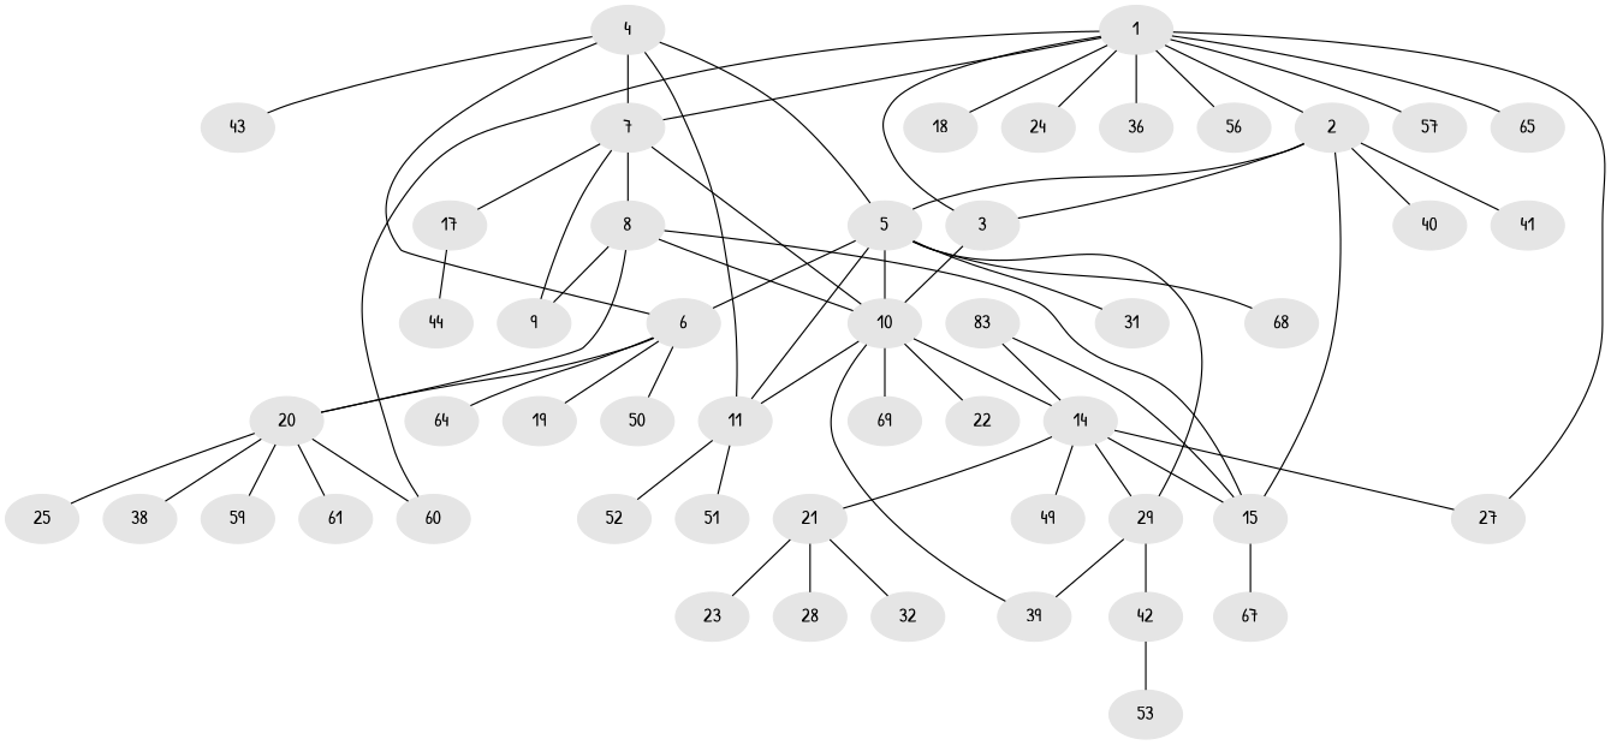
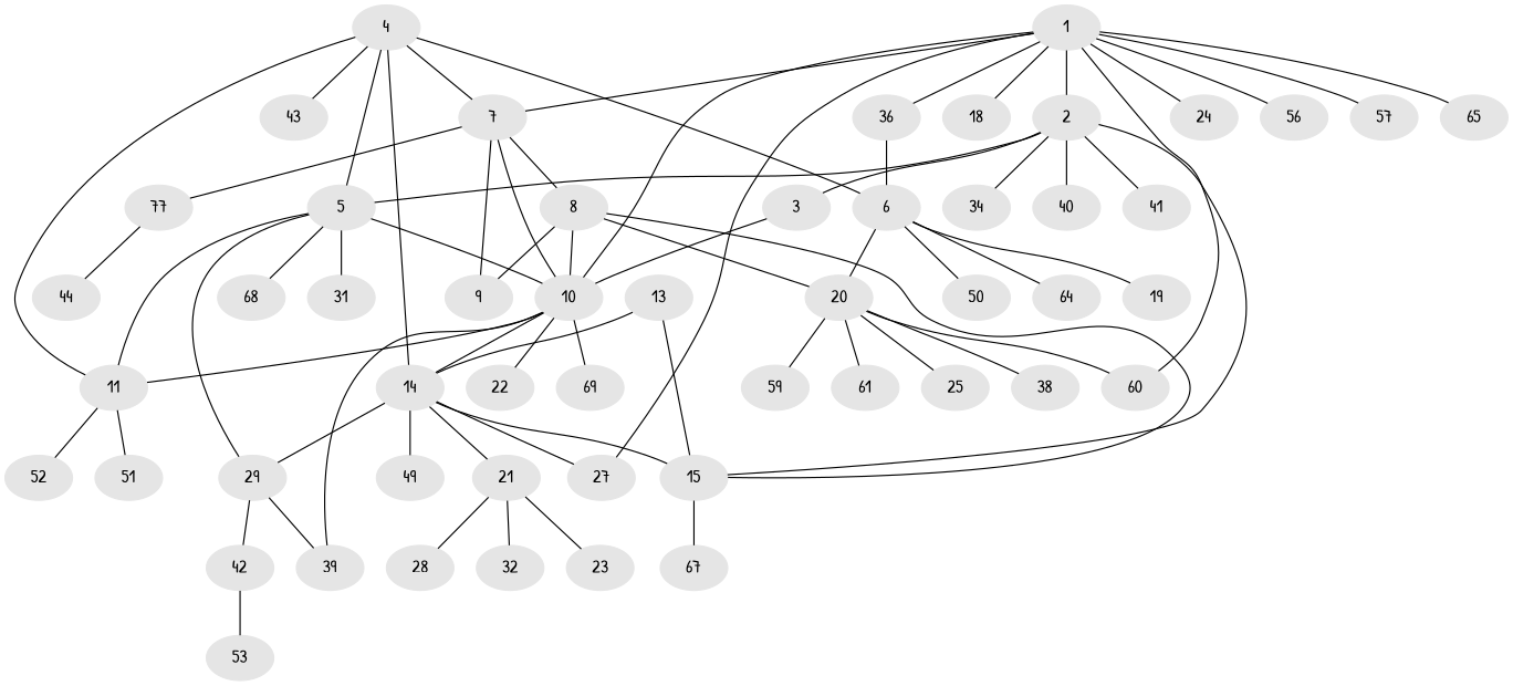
  graph {
    fontname="Patrick Hand"
    node [color=gray90 fontname="Patrick Hand" style=filled]
    edge [fontname="Patrick Hand"]
    1 [super="+70"]
    2 [super="+26"]
    3
    7 [super="+63"]
    18
    24
    27
    36
    56
    57
    60
    65
    5 [super="+30"]
    15 [super="+47"]
+   34
    40
    41
    10 [super="+12"]
    8 [super="+48"]
    9
-   17
+   17 [label=77]
    6 [super="+16"]
    11 [super="+35"]
    29 [super="+62"]
    31 [super="+55"]
    68
    67
    14 [super="+37"]
    22
    39
    69
    4 [super="+33"]
    n33 [label=43]
    19
    20 [super="+43"]
    50
    64
    51
    52
    21 [super="+54"]
    49
    42 [super="+66"]
    25
    38
    59
    61
    44 [super="+46"]
-   13 [super="+58" label=83]
+   13 [super="+58"]
    23
    28
    32
    53
    1 -- 2
-   1 -- 3
+   1 -- 10
    1 -- 7
    1 -- 18
    1 -- 24
    1 -- 27
    1 -- 36
    1 -- 56
    1 -- 57
    1 -- 60
    1 -- 65
    2 -- 3
    2 -- 5
    2 -- 15
+   2 -- 34
    2 -- 40
    2 -- 41
    3 -- 10
    7 -- 10
    7 -- 8
    7 -- 9
    7 -- 17
    5 -- 10
-   5 -- 6
+   36 -- 6
    5 -- 11
    5 -- 29
    5 -- 31
    5 -- 68
    15 -- 67
    10 -- 11 [weight=2]
    10 -- 14
    10 -- 22
    10 -- 39
    10 -- 69
    8 -- 15
    8 -- 10
    8 -- 9
    8 -- 20
    17 -- 44
    6 -- 19
    6 -- 20
    6 -- 50
    6 -- 64
    11 -- 51
    11 -- 52
    29 -- 39
    29 -- 42
    14 -- 27
    14 -- 15
    14 -- 29
    14 -- 21
    14 -- 49
    4 -- 7
    4 -- 5
    4 -- 6
    4 -- 11
+   4 -- 14
    4 -- n33
    20 -- 60
    20 -- 25
    20 -- 38
    20 -- 59
    20 -- 61
    21 -- 23
    21 -- 28
    21 -- 32
    42 -- 53
    13 -- 15
    13 -- 14
  }
